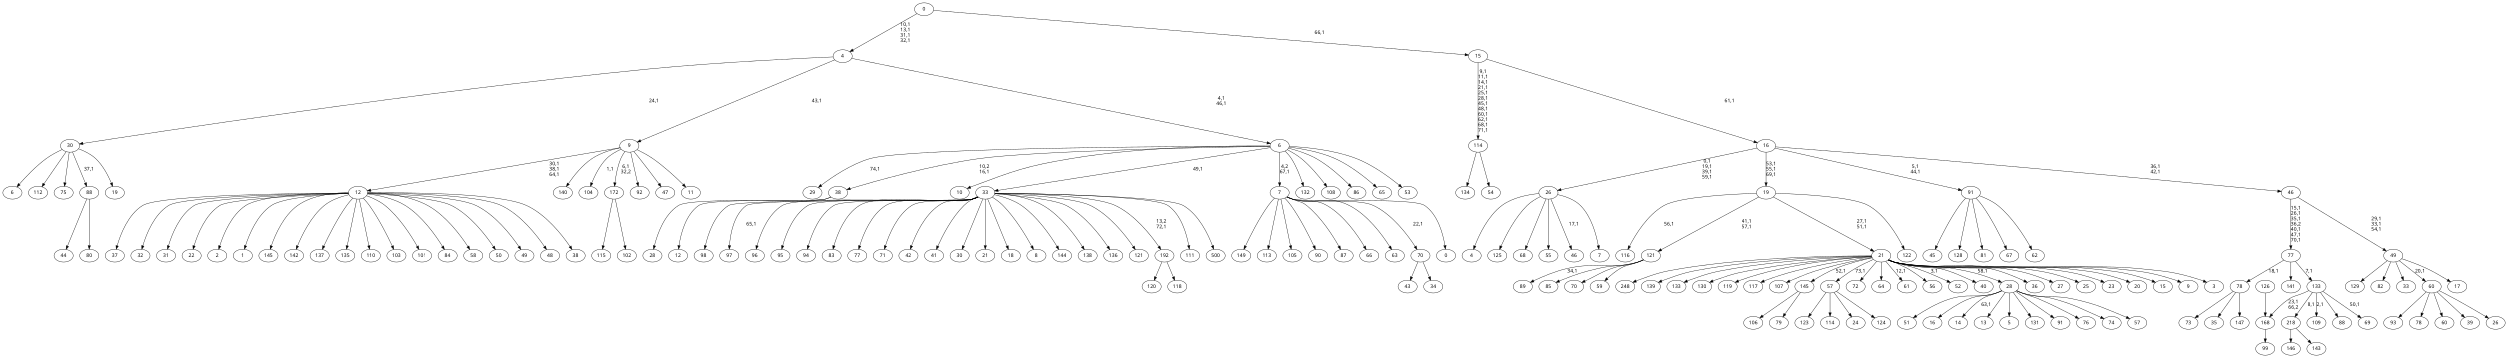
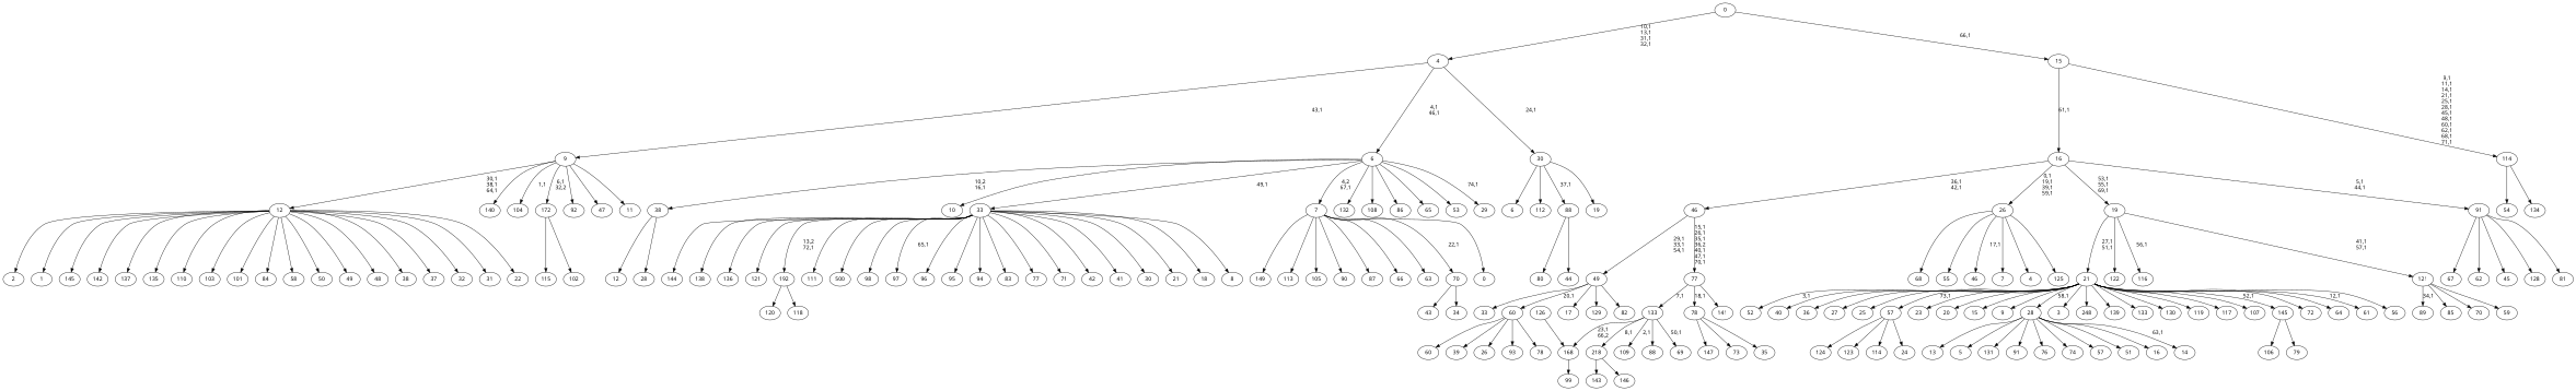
  digraph {
    fontname="Noto Sans"
    node [fontname="Noto Sans"]
    edge [fontname="Noto Sans"]
    n1 [label=149]
    n2 [label=248]
    n3 [label=147]
    n4 [label=146]
    n5 [label=145]
    n6 [label=144]
    n7 [label=143]
    218
    n9 [label=142]
    n10 [label=141]
    n11 [label=140]
    n12 [label=139]
    n13 [label=138]
    n14 [label=137]
    n15 [label=136]
    n16 [label=135]
    n17 [label=134]
    n18 [label=133]
    n19 [label=132]
    n20 [label=131]
    n21 [label=130]
    n22 [label=129]
    n23 [label=128]
    n24 [label=126]
    168
    n26 [label=125]
    n27 [label=124]
    n28 [label=123]
    n29 [label=122]
    n30 [label=121]
    n31 [label=120]
    n32 [label=119]
    n33 [label=118]
    192
    n35 [label=117]
    n36 [label=116]
    n37 [label=115]
    n38 [label=114]
    n39 [label=113]
    n40 [label=112]
    n41 [label=111]
    n42 [label=110]
    n43 [label=109]
    n44 [label=108]
    n45 [label=107]
    n46 [label=106]
    n47 [label=105]
    n48 [label=104]
    n49 [label=103]
    n50 [label=102]
    172
    n52 [label=101]
    n53 [label=500]
    n54 [label=99]
    n55 [label=98]
    n56 [label=97]
    n57 [label=96]
    n58 [label=95]
    n59 [label=94]
    n60 [label=93]
    n61 [label=92]
    n62 [label=91]
    n63 [label=90]
    n64 [label=89]
    n65 [label=88]
    n66 [label=87]
    n67 [label=86]
    n68 [label=85]
    n69 [label=84]
    n70 [label=83]
    n71 [label=82]
    n72 [label=81]
    n73 [label=80]
    n74 [label=79]
    145
    n76 [label=78]
    n77 [label=77]
    n78 [label=76]
-   n79 [label=75]
    n80 [label=74]
    n81 [label=73]
    n82 [label=72]
    n83 [label=71]
    n84 [label=70]
    n85 [label=69]
    133
    n87 [label=68]
    n88 [label=67]
    n89 [label=66]
    n90 [label=65]
    n91 [label=64]
    n92 [label=63]
    n93 [label=62]
    n94 [label=61]
    n95 [label=60]
    n96 [label=59]
    121
    n98 [label=58]
    n99 [label=57]
    n100 [label=56]
    n101 [label=55]
    n102 [label=54]
    114
    n104 [label=53]
    n105 [label=52]
    n106 [label=51]
    n107 [label=50]
    n108 [label=49]
    n109 [label=48]
    n110 [label=47]
    n111 [label=46]
    n112 [label=45]
    91
    n114 [label=44]
    88
    n116 [label=43]
    n117 [label=42]
    n118 [label=41]
    n119 [label=40]
    n120 [label=39]
    n121 [label=38]
    n122 [label=37]
    n123 [label=36]
    n124 [label=35]
    78
    77
    n127 [label=34]
    70
    n129 [label=33]
    n130 [label=32]
    n131 [label=31]
    n132 [label=30]
    n133 [label=29]
    n134 [label=28]
    n135 [label=27]
    n136 [label=26]
    60
    n138 [label=25]
    n139 [label=24]
    57
    n141 [label=23]
    n142 [label=22]
    n143 [label=21]
    n144 [label=20]
    n145 [label=19]
    n146 [label=18]
    n147 [label=17]
    49
    46
    n150 [label=16]
    n151 [label=15]
    n152 [label=14]
    n153 [label=13]
    n154 [label=12]
    38
    n156 [label=11]
    n157 [label=10]
    n158 [label=9]
    n159 [label=8]
    33
    n161 [label=7]
    n162 [label=6]
    30
    n164 [label=5]
    28
    n166 [label=4]
    26
    n168 [label=3]
    21
    19
    16
    15
    n173 [label=2]
    n174 [label=1]
    12
    9
    n177 [label=0]
    7
    6
    4
    0
    218 -> n4
    218 -> n7
    n24 -> 168
    168 -> n54
    192 -> n31
    192 -> n33
    172 -> n37
    172 -> n50
    145 -> n46
    145 -> n74
    133 -> 218 [label="8,1"]
    133 -> 168 [label="23,1\n66,2"]
    133 -> n43 [label="2,1"]
    133 -> n65
    133 -> n85 [label="50,1"]
    121 -> n64 [label="34,1"]
    121 -> n68
    121 -> n84
    121 -> n96
    114 -> n17
    114 -> n102
    91 -> n23
    91 -> n72
    91 -> n88
    91 -> n93
    91 -> n112
    88 -> n73
    88 -> n114
    78 -> n3
    78 -> n81
    78 -> n124
    77 -> n10
    77 -> 133 [label="7,1"]
    77 -> 78 [label="18,1"]
    70 -> n116
    70 -> n127
    60 -> n60
    60 -> n76
    60 -> n95
    60 -> n120
    60 -> n136
    57 -> n27
    57 -> n28
    57 -> n38
    57 -> n139
    49 -> n22
    49 -> n71
    49 -> n129
    49 -> 60 [label="20,1"]
    49 -> n147
    46 -> 77 [label="15,1\n26,1\n35,1\n36,2\n40,1\n47,1\n70,1"]
    46 -> 49 [label="29,1\n33,1\n54,1"]
    38 -> n134
    38 -> n154
    33 -> n6
    33 -> n13
    33 -> n15
    33 -> n30
    33 -> 192 [label="13,2\n72,1"]
    33 -> n41
    33 -> n53
    33 -> n55
    33 -> n56 [label="65,1"]
    33 -> n57
    33 -> n58
    33 -> n59
    33 -> n70
    33 -> n77
    33 -> n83
    33 -> n117
    33 -> n118
    33 -> n132
    33 -> n143
    33 -> n146
    33 -> n159
    30 -> n40
-   30 -> n79
    30 -> 88 [label="37,1"]
    30 -> n145
    30 -> n162
    28 -> n20
    28 -> n62
    28 -> n78
    28 -> n80
    28 -> n99
    28 -> n106
    28 -> n150
    28 -> n152 [label="63,1"]
    28 -> n153
    28 -> n164
    26 -> n26
    26 -> n87
    26 -> n101
    26 -> n111 [label="17,1"]
    26 -> n161
    26 -> n166
    21 -> n2
    21 -> n12
    21 -> n18
    21 -> n21
    21 -> n32
    21 -> n35
    21 -> n45
    21 -> 145 [label="52,1"]
    21 -> n82
    21 -> n91
    21 -> n94 [label="12,1"]
    21 -> n100
    21 -> n105 [label="3,1"]
    21 -> n119
    21 -> n123
    21 -> n135
    21 -> n138
    21 -> 57 [label="73,1"]
    21 -> n141
    21 -> n144
    21 -> n151
    21 -> n158
    21 -> 28 [label="58,1"]
    21 -> n168
    19 -> n29
    19 -> n36 [label="56,1"]
    19 -> 121 [label="41,1\n57,1"]
    19 -> 21 [label="27,1\n51,1"]
    16 -> 91 [label="5,1\n44,1"]
    16 -> 46 [label="36,1\n42,1"]
    16 -> 26 [label="0,1\n19,1\n39,1\n59,1"]
    16 -> 19 [label="53,1\n55,1\n69,1"]
    15 -> 114 [label="9,1\n11,1\n14,1\n21,1\n25,1\n28,1\n45,1\n48,1\n60,1\n62,1\n68,1\n71,1"]
    15 -> 16 [label="61,1"]
    12 -> n5
    12 -> n9
    12 -> n14
    12 -> n16
    12 -> n42
    12 -> n49
    12 -> n52
    12 -> n69
    12 -> n98
    12 -> n107
    12 -> n108
    12 -> n109
    12 -> n121
    12 -> n122
    12 -> n130
    12 -> n131
    12 -> n142
    12 -> n173
    12 -> n174
    9 -> n11
    9 -> n48 [label="1,1"]
    9 -> 172 [label="6,1\n32,2"]
    9 -> n61
    9 -> n110
    9 -> n156
    9 -> 12 [label="30,1\n38,1\n64,1"]
    7 -> n1
    7 -> n39
    7 -> n47
    7 -> n63
    7 -> n66
    7 -> n89
    7 -> n92
    7 -> 70 [label="22,1"]
    7 -> n177
    6 -> n19
    6 -> n44
    6 -> n67
    6 -> n90
    6 -> n104
    6 -> n133 [label="74,1"]
    6 -> 38 [label="10,2\n16,1"]
    6 -> n157
    6 -> 33 [label="49,1"]
    6 -> 7 [label="4,2\n67,1"]
    4 -> 30 [label="24,1"]
    4 -> 9 [label="43,1"]
    4 -> 6 [label="4,1\n46,1"]
    0 -> 15 [label="66,1"]
    0 -> 4 [label="10,1\n13,1\n31,1\n32,1"]
  }
